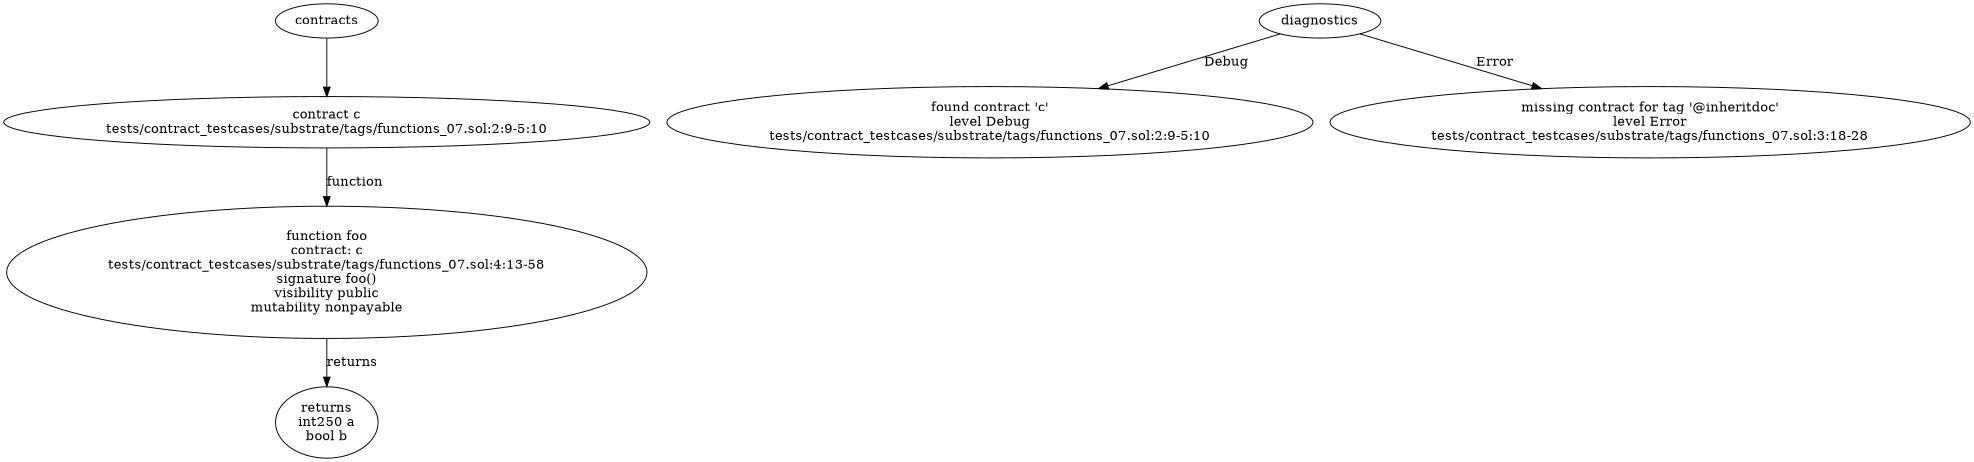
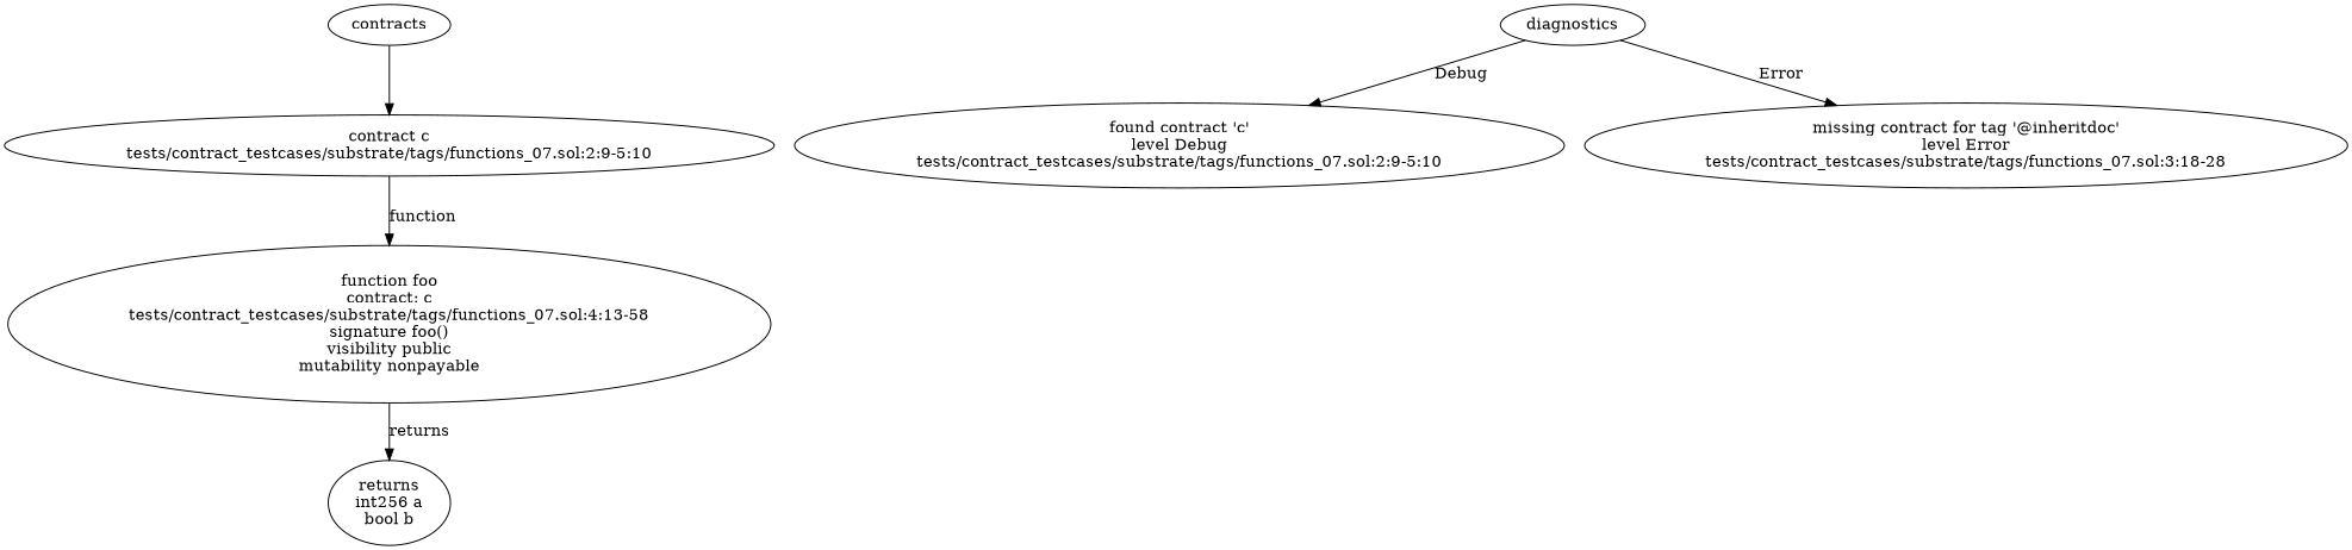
  strict digraph {
    n1 [label="contract c\ntests/contract_testcases/substrate/tags/functions_07.sol:2:9-5:10"]
    n2 [label="function foo\ncontract: c\ntests/contract_testcases/substrate/tags/functions_07.sol:4:13-58\nsignature foo()\nvisibility public\nmutability nonpayable"]
-   n3 [label="returns\nint250 a\nbool b"]
+   n3 [label="returns\nint256 a\nbool b"]
    n4 [label="found contract 'c'\nlevel Debug\ntests/contract_testcases/substrate/tags/functions_07.sol:2:9-5:10"]
    n5 [label="missing contract for tag '@inheritdoc'\nlevel Error\ntests/contract_testcases/substrate/tags/functions_07.sol:3:18-28"]
    contracts
    diagnostics
    n1 -> n2 [label=function]
    n2 -> n3 [label=returns]
    contracts -> n1
    diagnostics -> n4 [label=Debug]
    diagnostics -> n5 [label=Error]
  }
